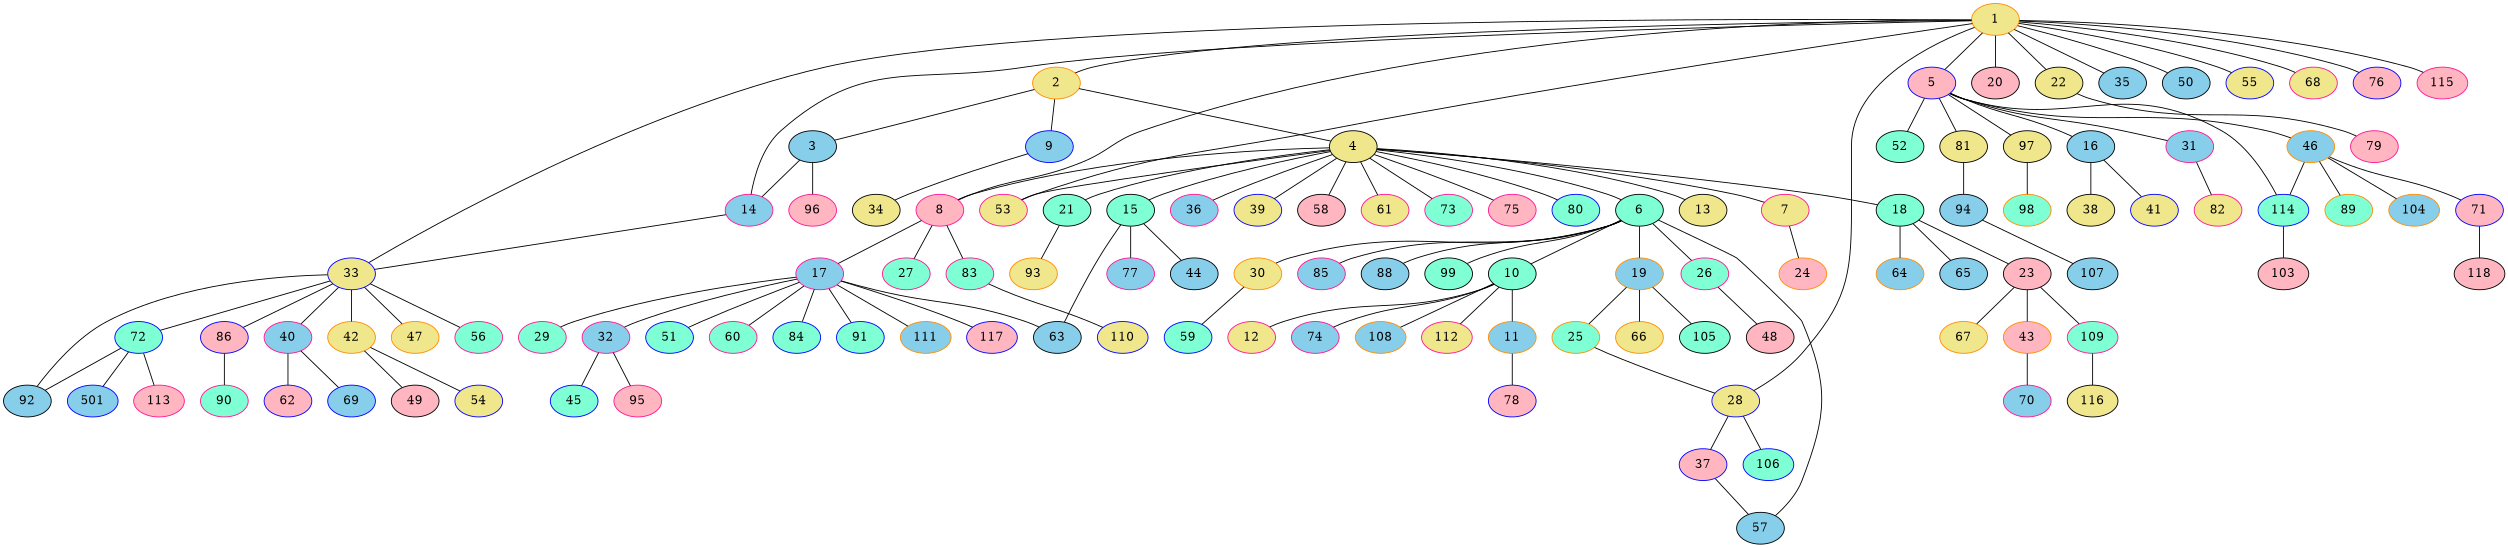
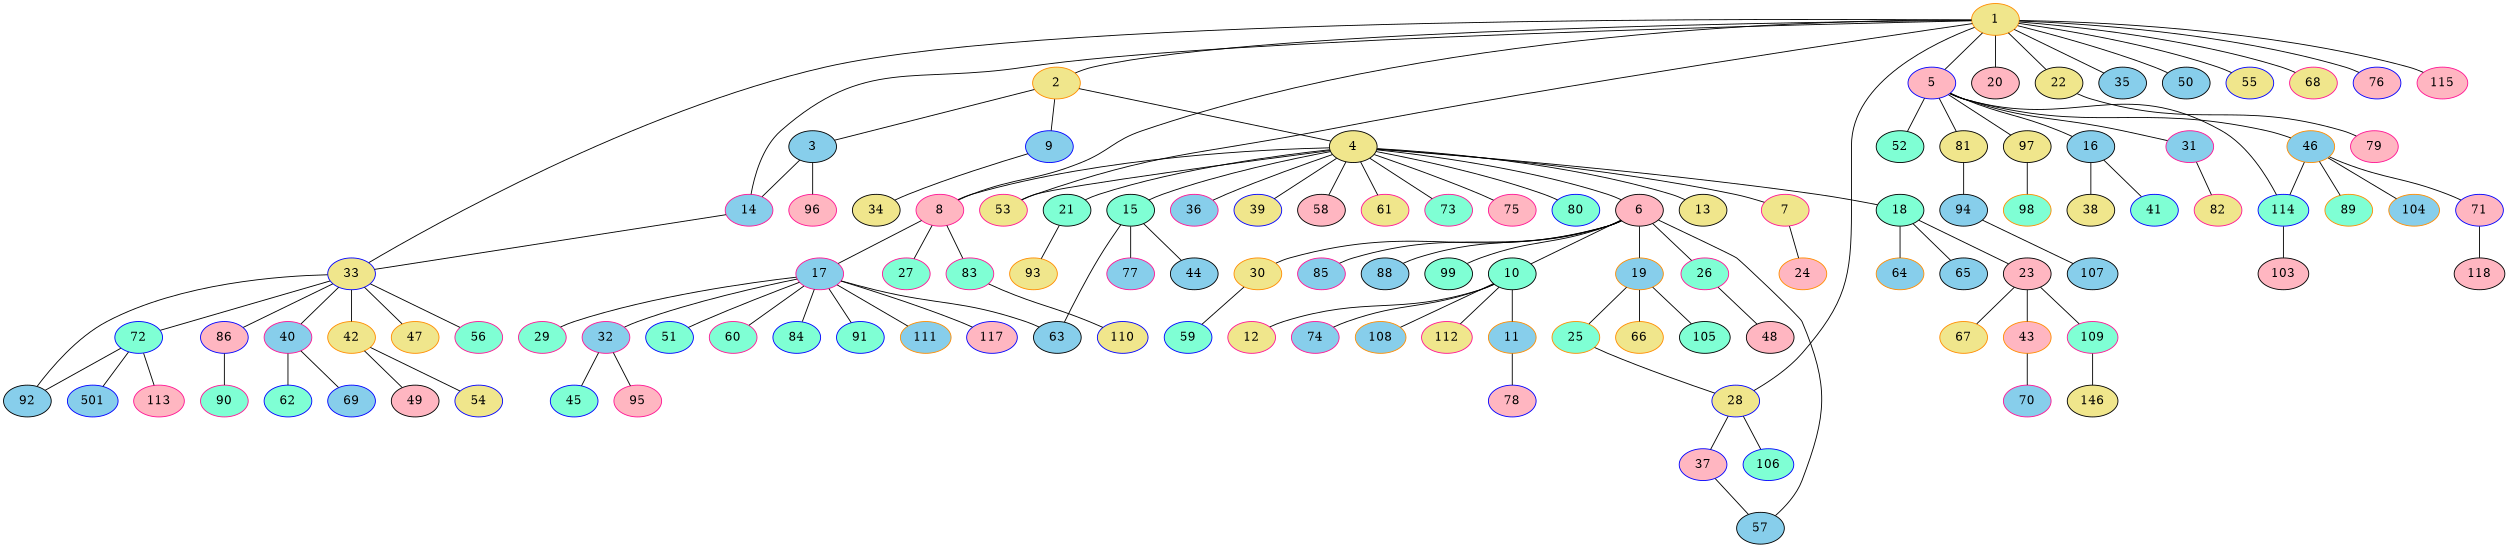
  graph {
    node [color=black fillcolor=skyblue style=filled]
    1 [color=darkorange fillcolor=khaki]
    2 [color=darkorange fillcolor=khaki]
    5 [color=blue fillcolor=lightpink]
    8 [color=deeppink fillcolor=lightpink]
    14 [color=deeppink]
    20 [fillcolor=lightpink]
    22 [fillcolor=khaki]
    28 [color=blue fillcolor=khaki]
    33 [color=blue fillcolor=khaki]
    35
    50
    53 [color=deeppink fillcolor=khaki]
    55 [color=blue fillcolor=khaki]
    68 [color=deeppink fillcolor=khaki]
    76 [color=blue fillcolor=lightpink]
    115 [color=deeppink fillcolor=lightpink]
    3
    4 [fillcolor=khaki]
    9 [color=blue]
    16
    31 [color=deeppink]
    46 [color=darkorange]
    52 [fillcolor=aquamarine]
    81 [fillcolor=khaki]
    97 [fillcolor=khaki]
    114 [color=blue fillcolor=aquamarine]
    17 [color=deeppink]
    27 [color=deeppink fillcolor=aquamarine]
    83 [color=deeppink fillcolor=aquamarine]
    79 [color=deeppink fillcolor=lightpink]
    37 [color=blue fillcolor=lightpink]
    106 [color=blue fillcolor=aquamarine]
    40 [color=deeppink]
    42 [color=darkorange fillcolor=khaki]
    47 [color=darkorange fillcolor=khaki]
    56 [color=deeppink fillcolor=aquamarine]
    72 [color=blue fillcolor=aquamarine]
    86 [color=blue fillcolor=lightpink]
    92
    96 [color=deeppink fillcolor=lightpink]
-   6 [fillcolor=aquamarine]
+   6 [fillcolor=lightpink]
    7 [color=deeppink fillcolor=khaki]
    13 [fillcolor=khaki]
    15 [fillcolor=aquamarine]
    18 [fillcolor=aquamarine]
    21 [fillcolor=aquamarine]
    36 [color=deeppink]
    39 [color=blue fillcolor=khaki]
    58 [fillcolor=lightpink]
    61 [color=deeppink fillcolor=khaki]
    73 [color=deeppink fillcolor=aquamarine]
    75 [color=deeppink fillcolor=lightpink]
    80 [color=blue fillcolor=aquamarine]
    34 [fillcolor=khaki]
    10 [fillcolor=aquamarine]
    19 [color=darkorange]
    26 [color=deeppink fillcolor=aquamarine]
    30 [color=darkorange fillcolor=khaki]
    57
    85 [color=deeppink]
    88
    99 [fillcolor=aquamarine]
    24 [color=darkorange fillcolor=lightpink]
    44
    63
    77 [color=deeppink]
    23 [fillcolor=lightpink]
    64 [color=darkorange]
    65
    93 [color=darkorange fillcolor=khaki]
    38 [fillcolor=khaki]
-   41 [color=blue fillcolor=khaki]
+   41 [color=blue fillcolor=aquamarine]
    82 [color=deeppink fillcolor=khaki]
    71 [color=blue fillcolor=lightpink]
    89 [color=darkorange fillcolor=aquamarine]
    104 [color=darkorange]
    94
    98 [color=darkorange fillcolor=aquamarine]
    103 [fillcolor=lightpink]
    11 [color=darkorange]
    12 [color=deeppink fillcolor=khaki]
    74 [color=deeppink]
    108 [color=darkorange]
    112 [color=deeppink fillcolor=khaki]
    25 [color=darkorange fillcolor=aquamarine]
    66 [color=darkorange fillcolor=khaki]
    105 [fillcolor=aquamarine]
    48 [fillcolor=lightpink]
    59 [color=blue fillcolor=aquamarine]
    29 [color=deeppink fillcolor=aquamarine]
    32 [color=deeppink]
    51 [color=blue fillcolor=aquamarine]
    60 [color=deeppink fillcolor=aquamarine]
    84 [color=blue fillcolor=aquamarine]
    91 [color=blue fillcolor=aquamarine]
    111 [color=darkorange]
    117 [color=blue fillcolor=lightpink]
    110 [color=blue fillcolor=khaki]
    78 [color=blue fillcolor=lightpink]
    45 [color=blue fillcolor=aquamarine]
    95 [color=deeppink fillcolor=lightpink]
    43 [color=darkorange fillcolor=lightpink]
    67 [color=darkorange fillcolor=khaki]
    109 [color=deeppink fillcolor=aquamarine]
    70 [color=deeppink]
-   116 [fillcolor=khaki]
-   62 [color=blue fillcolor=lightpink]
+   116 [fillcolor=khaki label=146]
+   62 [color=blue fillcolor=aquamarine]
    69 [color=blue]
    49 [fillcolor=lightpink]
    54 [color=blue fillcolor=khaki]
    n111 [color=blue label=501]
    113 [color=deeppink fillcolor=lightpink]
    90 [color=deeppink fillcolor=aquamarine]
    118 [fillcolor=lightpink]
    107
    1 -- 2
    1 -- 5
    1 -- 8
    1 -- 14
    1 -- 20
    1 -- 22
    1 -- 28
    1 -- 33
    1 -- 35
    1 -- 50
    1 -- 53
    1 -- 55
    1 -- 68
    1 -- 76
    1 -- 115
    2 -- 3
    2 -- 4
    2 -- 9
    5 -- 16
    5 -- 31
    5 -- 46
    5 -- 52
    5 -- 81
    5 -- 97
    5 -- 114
    8 -- 17
    8 -- 27
    8 -- 83
    14 -- 33
    22 -- 79
    28 -- 37
    28 -- 106
    33 -- 40
    33 -- 42
    33 -- 47
    33 -- 56
    33 -- 72
    33 -- 86
    33 -- 92
    3 -- 14
    3 -- 96
    4 -- 8
    4 -- 53
    4 -- 6
    4 -- 7
    4 -- 13
    4 -- 15
    4 -- 18
    4 -- 21
    4 -- 36
    4 -- 39
    4 -- 58
    4 -- 61
    4 -- 73
    4 -- 75
    4 -- 80
    9 -- 34
    16 -- 38
    16 -- 41
    31 -- 82
    46 -- 114
    46 -- 71
    46 -- 89
    46 -- 104
    81 -- 94
    97 -- 98
    114 -- 103
    17 -- 63
    17 -- 29
    17 -- 32
    17 -- 51
    17 -- 60
    17 -- 84
    17 -- 91
    17 -- 111
    17 -- 117
    83 -- 110
    37 -- 57
    40 -- 62
    40 -- 69
    42 -- 49
    42 -- 54
    72 -- 92
    72 -- n111
    72 -- 113
    86 -- 90
    6 -- 10
    6 -- 19
    6 -- 26
    6 -- 30
    6 -- 57
    6 -- 85
    6 -- 88
    6 -- 99
    7 -- 24
    15 -- 44
    15 -- 63
    15 -- 77
    18 -- 23
    18 -- 64
    18 -- 65
    21 -- 93
    10 -- 11
    10 -- 12
    10 -- 74
    10 -- 108
    10 -- 112
    19 -- 25
    19 -- 66
    19 -- 105
    26 -- 48
    30 -- 59
    23 -- 43
    23 -- 67
    23 -- 109
    71 -- 118
    94 -- 107
    11 -- 78
    25 -- 28
    32 -- 45
    32 -- 95
    43 -- 70
    109 -- 116
  }
